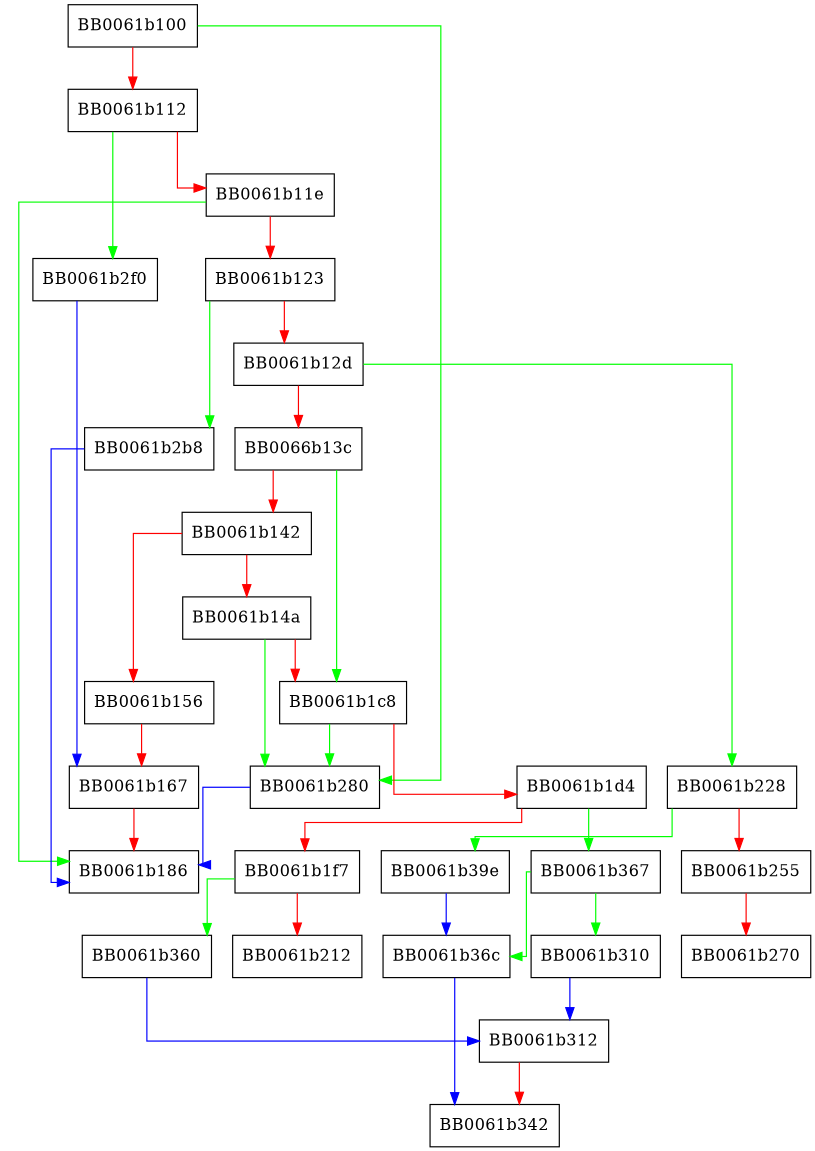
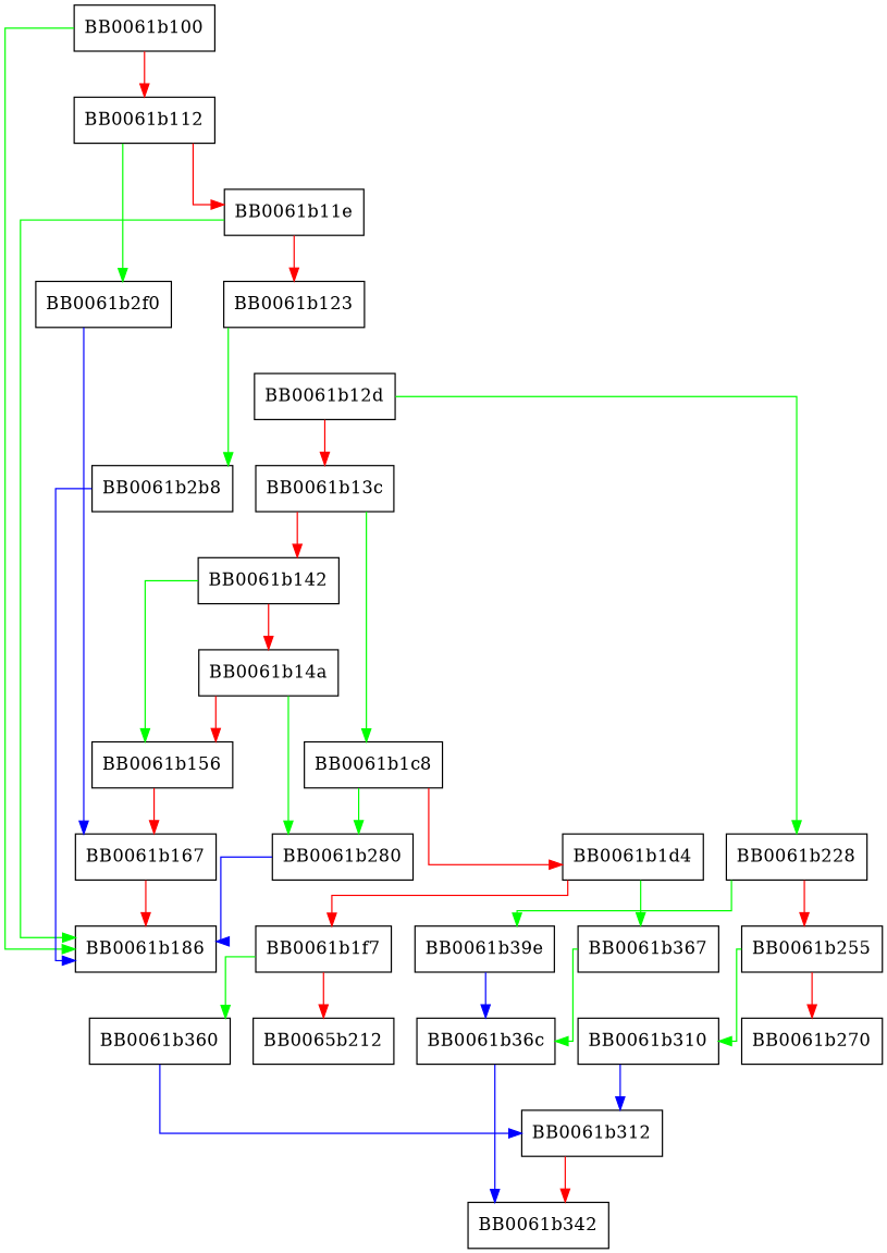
  digraph {
    splines=ortho
    node [shape=box]
    edge [color=red]
    BB0061b100
    BB0061b186
    BB0061b112
    BB0061b2f0
    BB0061b11e
    BB0061b167
    BB0061b123
    BB0061b2b8
    BB0061b12d
    BB0061b228
-   BB0061b13c [label=BB0066b13c]
+   BB0061b13c
    BB0061b39e
    BB0061b255
    BB0061b1c8
    BB0061b142
    BB0061b36c
    BB0061b310
    BB0061b270
    BB0061b280
    BB0061b1d4
    BB0061b156
    BB0061b14a
    BB0061b367
    BB0061b1f7
    BB0061b360
-   BB0061b212
+   BB0061b212 [label=BB0065b212]
    BB0061b342
    BB0061b312
-   BB0061b100 -> BB0061b280 [color=green]
+   BB0061b100 -> BB0061b186 [color=green]
    BB0061b100 -> BB0061b112
    BB0061b112 -> BB0061b2f0 [color=green]
    BB0061b112 -> BB0061b11e
    BB0061b2f0 -> BB0061b167 [color=blue]
    BB0061b11e -> BB0061b186 [color=green]
    BB0061b11e -> BB0061b123
    BB0061b167 -> BB0061b186
    BB0061b123 -> BB0061b2b8 [color=green]
-   BB0061b123 -> BB0061b12d
    BB0061b2b8 -> BB0061b186 [color=blue]
    BB0061b12d -> BB0061b228 [color=green]
    BB0061b12d -> BB0061b13c
    BB0061b228 -> BB0061b39e [color=green]
    BB0061b228 -> BB0061b255
    BB0061b13c -> BB0061b1c8 [color=green]
    BB0061b13c -> BB0061b142
    BB0061b39e -> BB0061b36c [color=blue]
-   BB0061b367 -> BB0061b310 [color=green]
+   BB0061b255 -> BB0061b310 [color=green]
    BB0061b255 -> BB0061b270
    BB0061b1c8 -> BB0061b280 [color=green]
    BB0061b1c8 -> BB0061b1d4
-   BB0061b142 -> BB0061b156
+   BB0061b142 -> BB0061b156 [color=green]
    BB0061b142 -> BB0061b14a
    BB0061b36c -> BB0061b342 [color=blue]
    BB0061b310 -> BB0061b312 [color=blue]
    BB0061b280 -> BB0061b186 [color=blue]
    BB0061b1d4 -> BB0061b367 [color=green]
    BB0061b1d4 -> BB0061b1f7
    BB0061b156 -> BB0061b167
    BB0061b14a -> BB0061b280 [color=green]
-   BB0061b14a -> BB0061b1c8
+   BB0061b14a -> BB0061b156
    BB0061b367 -> BB0061b36c [color=green]
    BB0061b1f7 -> BB0061b360 [color=green]
    BB0061b1f7 -> BB0061b212
    BB0061b360 -> BB0061b312 [color=blue]
    BB0061b312 -> BB0061b342
  }
